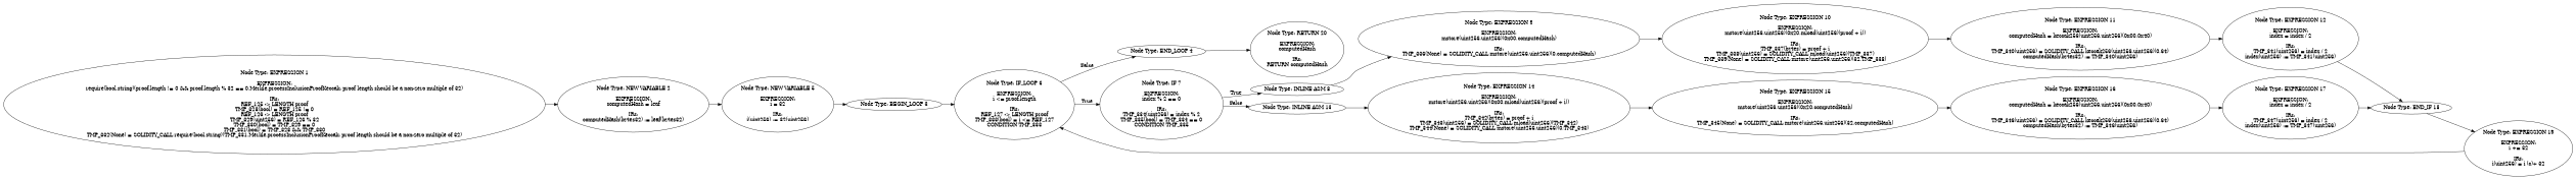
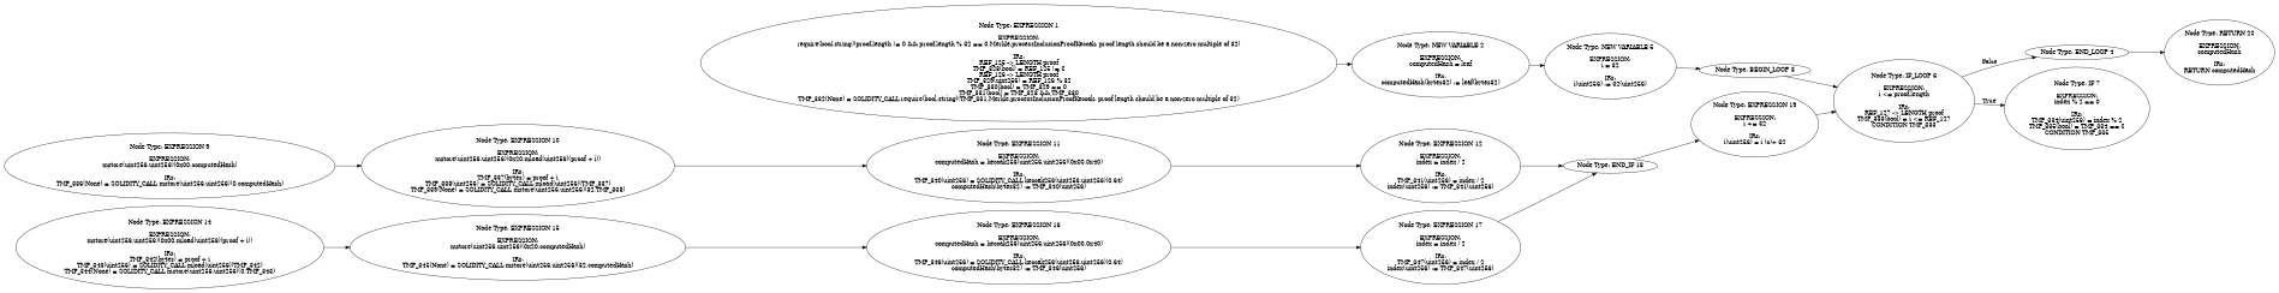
  digraph {
    rankdir=LR
    n1 [label="Node Type: EXPRESSION 1\n\nEXPRESSION:\nrequire(bool,string)(proof.length != 0 && proof.length % 32 == 0,Merkle.processInclusionProofKeccak: proof length should be a non-zero multiple of 32)\n\nIRs:\nREF_125 -> LENGTH proof\nTMP_328(bool) = REF_125 != 0\nREF_126 -> LENGTH proof\nTMP_329(uint256) = REF_126 % 32\nTMP_330(bool) = TMP_329 == 0\nTMP_331(bool) = TMP_328 && TMP_330\nTMP_332(None) = SOLIDITY_CALL require(bool,string)(TMP_331,Merkle.processInclusionProofKeccak: proof length should be a non-zero multiple of 32)"]
    n2 [label="Node Type: NEW VARIABLE 2\n\nEXPRESSION:\ncomputedHash = leaf\n\nIRs:\ncomputedHash(bytes32) := leaf(bytes32)"]
    n3 [label="Node Type: NEW VARIABLE 5\n\nEXPRESSION:\ni = 32\n\nIRs:\ni(uint256) := 32(uint256)"]
    n4 [label="Node Type: BEGIN_LOOP 3\n"]
    n5 [label="Node Type: IF_LOOP 6\n\nEXPRESSION:\ni <= proof.length\n\nIRs:\nREF_127 -> LENGTH proof\nTMP_333(bool) = i <= REF_127\nCONDITION TMP_333"]
    n6 [label="Node Type: END_LOOP 4\n"]
    n7 [label="Node Type: IF 7\n\nEXPRESSION:\nindex % 2 == 0\n\nIRs:\nTMP_334(uint256) = index % 2\nTMP_335(bool) = TMP_334 == 0\nCONDITION TMP_335"]
    n8 [label="Node Type: RETURN 20\n\nEXPRESSION:\ncomputedHash\n\nIRs:\nRETURN computedHash"]
-   n9 [label="Node Type: INLINE ASM 8\n"]
-   n10 [label="Node Type: INLINE ASM 13\n"]
    n11 [label="Node Type: EXPRESSION 9\n\nEXPRESSION:\nmstore(uint256,uint256)(0x00,computedHash)\n\nIRs:\nTMP_336(None) = SOLIDITY_CALL mstore(uint256,uint256)(0,computedHash)"]
    n12 [label="Node Type: EXPRESSION 14\n\nEXPRESSION:\nmstore(uint256,uint256)(0x00,mload(uint256)(proof + i))\n\nIRs:\nTMP_342(bytes) = proof + i\nTMP_343(uint256) = SOLIDITY_CALL mload(uint256)(TMP_342)\nTMP_344(None) = SOLIDITY_CALL mstore(uint256,uint256)(0,TMP_343)"]
    n13 [label="Node Type: EXPRESSION 10\n\nEXPRESSION:\nmstore(uint256,uint256)(0x20,mload(uint256)(proof + i))\n\nIRs:\nTMP_337(bytes) = proof + i\nTMP_338(uint256) = SOLIDITY_CALL mload(uint256)(TMP_337)\nTMP_339(None) = SOLIDITY_CALL mstore(uint256,uint256)(32,TMP_338)"]
    n14 [label="Node Type: EXPRESSION 15\n\nEXPRESSION:\nmstore(uint256,uint256)(0x20,computedHash)\n\nIRs:\nTMP_345(None) = SOLIDITY_CALL mstore(uint256,uint256)(32,computedHash)"]
    n15 [label="Node Type: EXPRESSION 11\n\nEXPRESSION:\ncomputedHash = keccak256(uint256,uint256)(0x00,0x40)\n\nIRs:\nTMP_340(uint256) = SOLIDITY_CALL keccak256(uint256,uint256)(0,64)\ncomputedHash(bytes32) := TMP_340(uint256)"]
    n16 [label="Node Type: EXPRESSION 12\n\nEXPRESSION:\nindex = index / 2\n\nIRs:\nTMP_341(uint256) = index / 2\nindex(uint256) := TMP_341(uint256)"]
    n17 [label="Node Type: END_IF 18\n"]
    n18 [label="Node Type: EXPRESSION 19\n\nEXPRESSION:\ni += 32\n\nIRs:\ni(uint256) = i (c)+ 32"]
    n19 [label="Node Type: EXPRESSION 16\n\nEXPRESSION:\ncomputedHash = keccak256(uint256,uint256)(0x00,0x40)\n\nIRs:\nTMP_346(uint256) = SOLIDITY_CALL keccak256(uint256,uint256)(0,64)\ncomputedHash(bytes32) := TMP_346(uint256)"]
    n20 [label="Node Type: EXPRESSION 17\n\nEXPRESSION:\nindex = index / 2\n\nIRs:\nTMP_347(uint256) = index / 2\nindex(uint256) := TMP_347(uint256)"]
    n1 -> n2
    n2 -> n3
    n3 -> n4
    n4 -> n5
    n5 -> n6 [label=False]
    n5 -> n7 [label=True]
    n6 -> n8
-   n7 -> n9 [label=True]
-   n7 -> n10 [label=False]
-   n9 -> n11
-   n10 -> n12
    n11 -> n13
    n12 -> n14
    n13 -> n15
    n14 -> n19
    n15 -> n16
    n16 -> n17
    n17 -> n18
    n18 -> n5
    n19 -> n20
    n20 -> n17
  }
